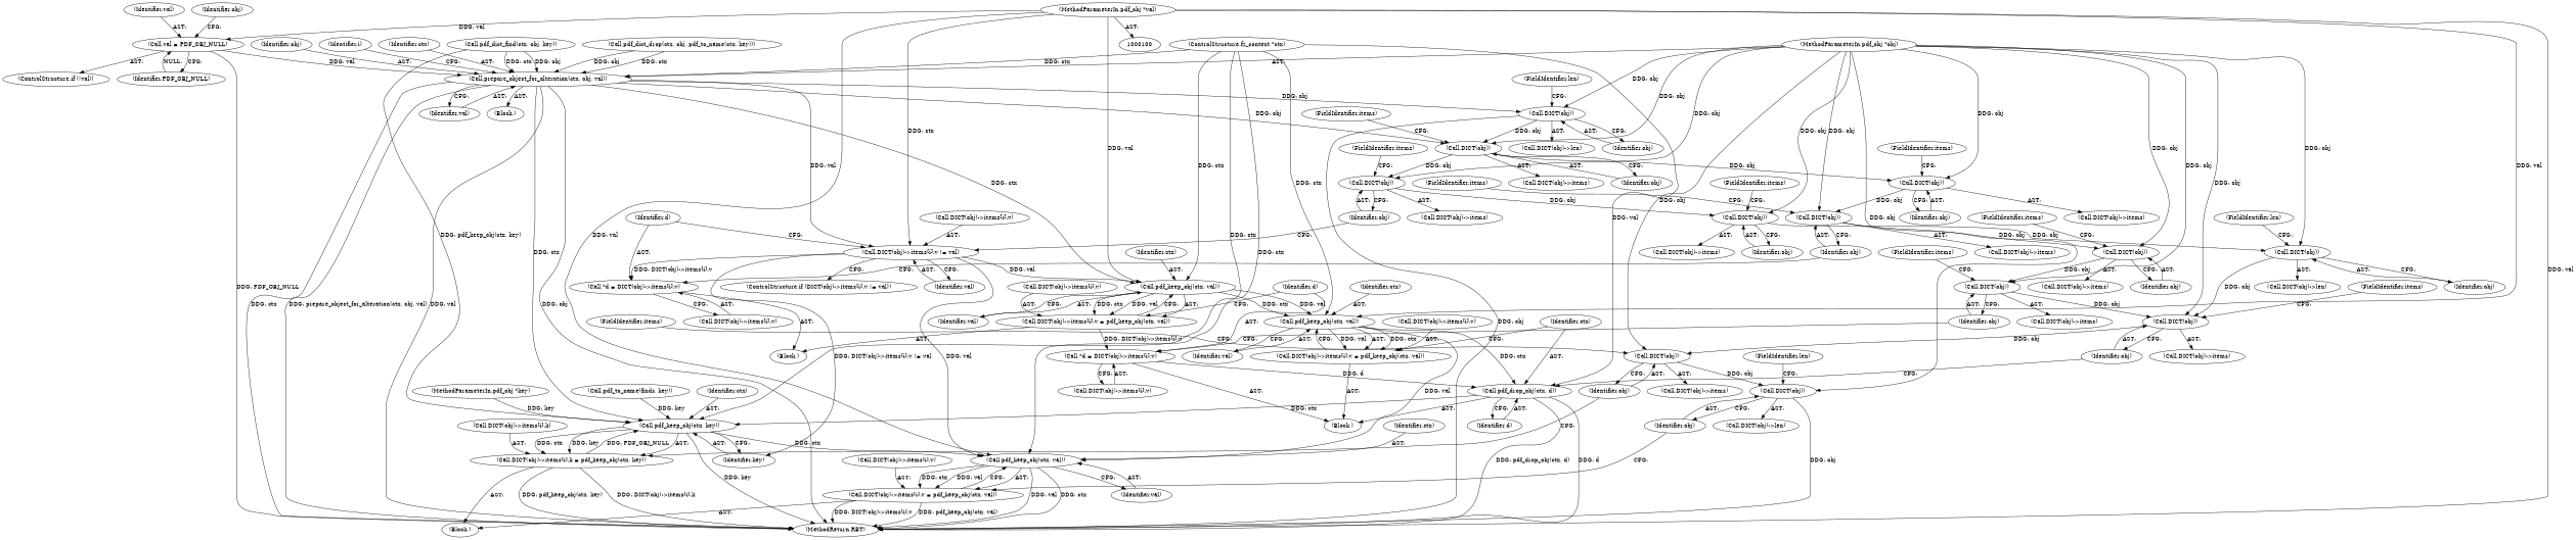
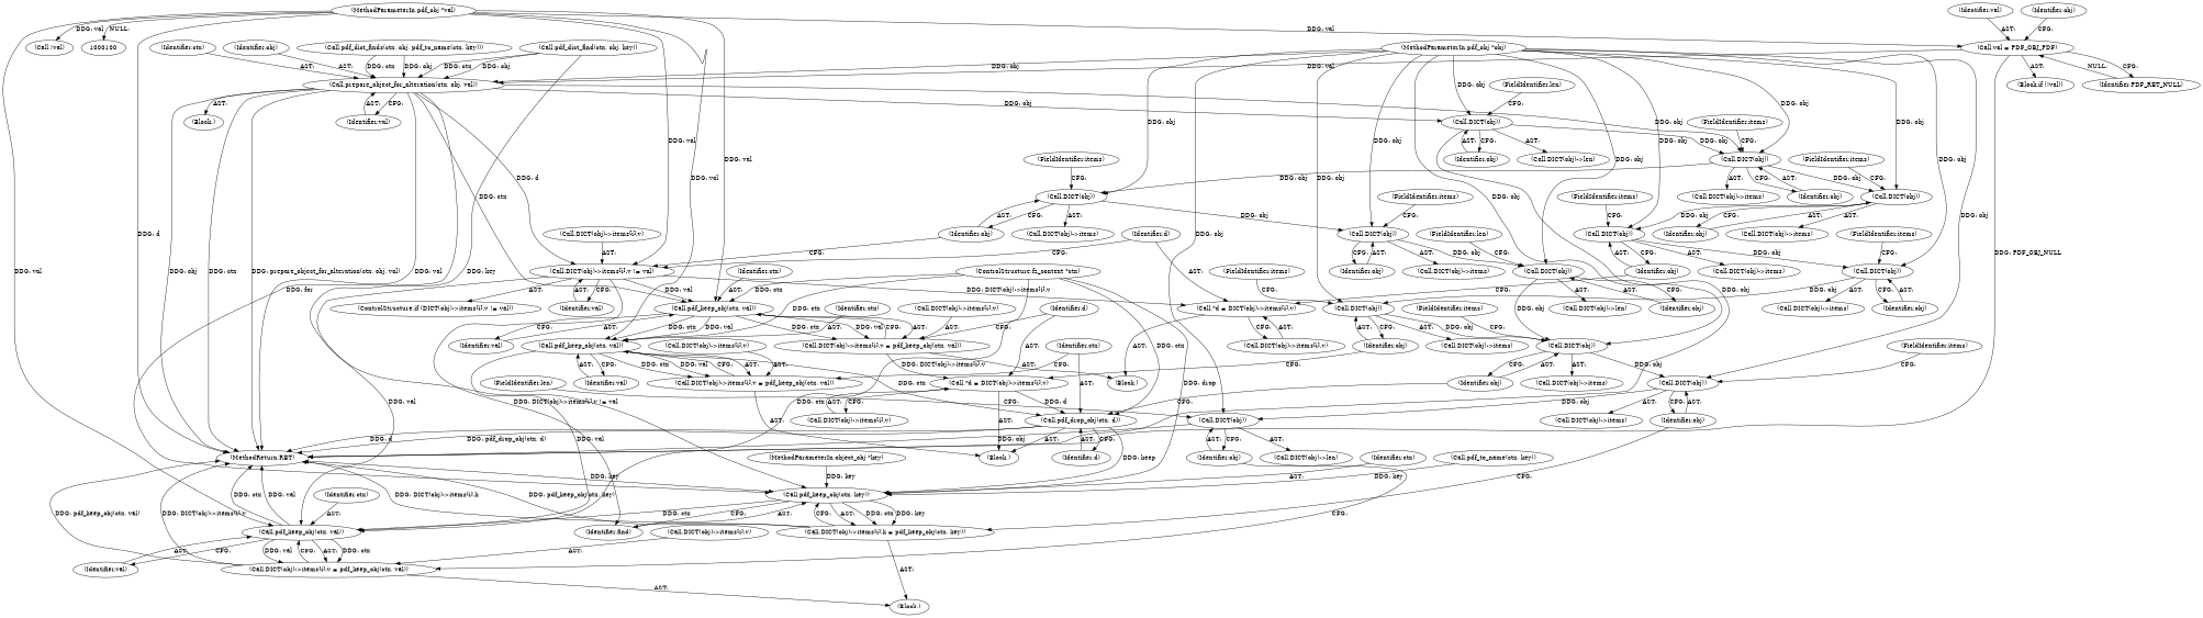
  digraph {
-   n1 [label="(Call,val = PDF_OBJ_NULL)"]
+   n1 [label="(Call,val = PDF_OBJ_PDF)"]
    n2 [label="(Call,prepare_object_for_alteration(ctx, obj, val))"]
-   n3 [label="(ControlStructure,if (!val))"]
-   n4 [label="(Identifier,PDF_OBJ_NULL)"]
+   n3 [label="(Block,if (!val))"]
+   n4 [label="(Identifier,PDF_RET_NULL)"]
    n5 [label="(MethodReturn,RET)"]
    n6 [label="(Call,DICT(obj)->items[i].v != val)"]
    n7 [label="(Call,pdf_keep_obj(ctx, val))"]
    n8 [label="(Call,DICT(obj))"]
    n9 [label="(Call,DICT(obj))"]
    n10 [label="(Call,pdf_keep_obj(ctx, key))"]
    n11 [label="(Identifier,val)"]
    n12 [label="(Block,)"]
    n13 [label="(MethodParameterIn,pdf_obj *val)"]
    n14 [label="(Call,pdf_keep_obj(ctx, val))"]
    n15 [label="(Call,pdf_keep_obj(ctx, val))"]
+   n16 [label="(Call,!val)"]
    1000100
    n18 [label="(Call,*d = DICT(obj)->items[i].v)"]
    n19 [label="(ControlStructure,if (DICT(obj)->items[i].v != val))"]
    n20 [label="(Identifier,val)"]
-   n21 [label="(Identifier,key)"]
+   n21 [label="(Identifier,find)"]
    n22 [label="(Call,DICT(obj)->items[i].v = pdf_keep_obj(ctx, val))"]
    n23 [label="(Identifier,val)"]
    n24 [label="(Call,DICT(obj)->items[i].v = pdf_keep_obj(ctx, val))"]
    n25 [label="(Identifier,val)"]
    n26 [label="(Call,pdf_drop_obj(ctx, d))"]
    n27 [label="(Call,DICT(obj)->items[i].v = pdf_keep_obj(ctx, val))"]
    n28 [label="(Identifier,val)"]
    n29 [label="(Identifier,obj)"]
    n30 [label="(Call,DICT(obj)->len)"]
    n31 [label="(Call,DICT(obj))"]
    n32 [label="(Call,DICT(obj))"]
    n33 [label="(Identifier,obj)"]
    n34 [label="(Call,DICT(obj)->items)"]
    n35 [label="(Call,DICT(obj)->items[i].k = pdf_keep_obj(ctx, key))"]
    n36 [label="(Call,DICT(obj))"]
    n37 [label="(Call,DICT(obj)->items)"]
    n38 [label="(Identifier,obj)"]
    n39 [label="(Call,DICT(obj))"]
    n40 [label="(Identifier,obj)"]
    n41 [label="(Call,DICT(obj)->items)"]
    n42 [label="(Call,DICT(obj))"]
    n43 [label="(Identifier,obj)"]
    n44 [label="(Call,DICT(obj)->items)"]
    n45 [label="(Call,DICT(obj))"]
    n46 [label="(Identifier,obj)"]
    n47 [label="(Call,DICT(obj)->items)"]
    n48 [label="(Call,DICT(obj))"]
    n49 [label="(Call,DICT(obj)->items)"]
    n50 [label="(Identifier,obj)"]
    n51 [label="(Call,DICT(obj))"]
    n52 [label="(Call,DICT(obj)->items)"]
    n53 [label="(Identifier,obj)"]
    n54 [label="(Call,*d = DICT(obj)->items[i].v)"]
    n55 [label="(Call,DICT(obj))"]
    n56 [label="(Call,DICT(obj)->items)"]
    n57 [label="(Identifier,obj)"]
    n58 [label="(Call,DICT(obj)->len)"]
    n59 [label="(Identifier,obj)"]
    n60 [label="(Call,DICT(obj))"]
    n61 [label="(Call,DICT(obj)->items)"]
    n62 [label="(Identifier,obj)"]
    n63 [label="(Identifier,obj)"]
    n64 [label="(Call,DICT(obj)->len)"]
    n65 [label="(Block,)"]
    n66 [label="(Call,DICT(obj)->items[i].v)"]
    n67 [label="(Block,)"]
    n68 [label="(Call,DICT(obj)->items[i].v)"]
    n69 [label="(Identifier,d)"]
    n70 [label="(Block,)"]
    n71 [label="(Identifier,ctx)"]
    n72 [label="(Identifier,ctx)"]
    n73 [label="(Identifier,ctx)"]
    n74 [label="(FieldIdentifier,len)"]
    n75 [label="(FieldIdentifier,items)"]
    n76 [label="(Identifier,ctx)"]
-   n77 [label="(Call,pdf_to_name(finds, key))"]
+   n77 [label="(Call,pdf_to_name(ctx, key))"]
    n78 [label="(FieldIdentifier,items)"]
    n79 [label="(Identifier,val)"]
    n80 [label="(ControlStructure,fz_context *ctx)"]
    n81 [label="(Identifier,d)"]
-   n82 [label="(Call,pdf_dict_drop(ctx, obj, pdf_to_name(ctx, key)))"]
+   n82 [label="(Call,pdf_dict_finds(ctx, obj, pdf_to_name(ctx, key)))"]
    n83 [label="(FieldIdentifier,items)"]
    n84 [label="(FieldIdentifier,len)"]
    n85 [label="(Call,DICT(obj)->items[i].v)"]
    n86 [label="(Call,DICT(obj)->items[i].v)"]
    n87 [label="(FieldIdentifier,items)"]
    n88 [label="(Identifier,ctx)"]
    n89 [label="(Identifier,obj)"]
    n90 [label="(Call,DICT(obj)->items[i].v)"]
    n91 [label="(Identifier,d)"]
    n92 [label="(Call,DICT(obj)->items[i].v)"]
    n93 [label="(FieldIdentifier,items)"]
    n94 [label="(FieldIdentifier,items)"]
    n95 [label="(Call,pdf_dict_find(ctx, obj, key))"]
    n96 [label="(FieldIdentifier,items)"]
-   n97 [label="(Call,DICT(obj)->items[i].k)"]
    n98 [label="(Identifier,obj)"]
    n99 [label="(FieldIdentifier,items)"]
    n100 [label="(FieldIdentifier,len)"]
    n101 [label="(MethodParameterIn,pdf_obj *obj)"]
    n102 [label="(Identifier,ctx)"]
    n103 [label="(FieldIdentifier,items)"]
-   n104 [label="(MethodParameterIn,pdf_obj *key)"]
-   n105 [label="(Identifier,i)"]
+   n104 [label="(MethodParameterIn,object_obj *key)"]
    n1 -> n2 [label="DDG: val"]
    n1 -> n3 [label="AST: "]
    n1 -> n4 [label="CFG: "]
    n1 -> n5 [label="DDG: PDF_OBJ_NULL"]
    n2 -> n5 [label="DDG: val"]
    n2 -> n5 [label="DDG: obj"]
    n2 -> n5 [label="DDG: ctx"]
    n2 -> n5 [label="DDG: prepare_object_for_alteration(ctx, obj, val)"]
-   n2 -> n6 [label="DDG: val"]
+   n2 -> n6 [label="DDG: d"]
    n2 -> n7 [label="DDG: ctx"]
    n2 -> n8 [label="DDG: obj"]
    n2 -> n9 [label="DDG: obj"]
-   n2 -> n10 [label="DDG: ctx"]
+   n2 -> n10 [label="DDG: for"]
    n2 -> n11 [label="CFG: "]
    n2 -> n12 [label="AST: "]
    n4 -> n1 [label="NULL: "]
    n6 -> n7 [label="DDG: val"]
    n6 -> n14 [label="DDG: val"]
    n6 -> n18 [label="DDG: DICT(obj)->items[i].v"]
-   n6 -> n19 [label="CFG: "]
+   n6 -> n19 [label="AST: "]
    n6 -> n20 [label="CFG: "]
    n6 -> n21 [label="DDG: DICT(obj)->items[i].v != val"]
    n7 -> n15 [label="DDG: ctx"]
    n7 -> n15 [label="DDG: val"]
    n7 -> n22 [label="AST: "]
    n7 -> n22 [label="DDG: ctx"]
    n7 -> n22 [label="DDG: val"]
    n7 -> n23 [label="CFG: "]
    n8 -> n5 [label="DDG: obj"]
    n8 -> n9 [label="DDG: obj"]
    n8 -> n29 [label="CFG: "]
    n8 -> n30 [label="AST: "]
    n9 -> n31 [label="DDG: obj"]
    n9 -> n32 [label="DDG: obj"]
    n9 -> n33 [label="CFG: "]
    n9 -> n34 [label="AST: "]
-   n10 -> n5 [label="DDG: key"]
+   n5 -> n10 [label="DDG: key"]
    n10 -> n14 [label="DDG: ctx"]
    n10 -> n21 [label="CFG: "]
    n10 -> n35 [label="AST: "]
    n10 -> n35 [label="DDG: ctx"]
    n10 -> n35 [label="DDG: key"]
    n11 -> n2 [label="AST: "]
    n13 -> n1 [label="DDG: val"]
-   n13 -> n5 [label="DDG: val"]
-   n13 -> n6 [label="DDG: ctx"]
+   n13 -> n5 [label="DDG: d"]
+   n13 -> n6 [label="DDG: val"]
    n13 -> n7 [label="DDG: val"]
    n13 -> n14 [label="DDG: val"]
    n13 -> n15 [label="DDG: val"]
-   n13 -> 1000100 [label="AST: "]
+   n13 -> n16 [label="DDG: val"]
+   n13 -> 1000100 [label="NULL: "]
    n14 -> n5 [label="DDG: val"]
    n14 -> n5 [label="DDG: ctx"]
    n14 -> n24 [label="AST: "]
    n14 -> n24 [label="DDG: ctx"]
    n14 -> n24 [label="DDG: val"]
    n14 -> n25 [label="CFG: "]
    n15 -> n14 [label="DDG: val"]
    n15 -> n26 [label="DDG: ctx"]
    n15 -> n27 [label="AST: "]
    n15 -> n27 [label="DDG: ctx"]
    n15 -> n27 [label="DDG: val"]
    n15 -> n28 [label="CFG: "]
    n18 -> n65 [label="AST: "]
    n18 -> n66 [label="CFG: "]
    n20 -> n6 [label="AST: "]
    n21 -> n10 [label="AST: "]
    n22 -> n7 [label="CFG: "]
    n22 -> n54 [label="DDG: DICT(obj)->items[i].v"]
    n22 -> n65 [label="AST: "]
    n23 -> n7 [label="AST: "]
    n24 -> n5 [label="DDG: pdf_keep_obj(ctx, val)"]
    n24 -> n5 [label="DDG: DICT(obj)->items[i].v"]
    n24 -> n14 [label="CFG: "]
    n24 -> n70 [label="AST: "]
    n25 -> n14 [label="AST: "]
    n26 -> n5 [label="DDG: pdf_drop_obj(ctx, d)"]
    n26 -> n5 [label="DDG: d"]
-   n26 -> n10 [label="DDG: ctx"]
+   n26 -> n10 [label="DDG: keep"]
    n26 -> n67 [label="AST: "]
    n26 -> n69 [label="CFG: "]
    n27 -> n15 [label="CFG: "]
    n27 -> n67 [label="AST: "]
    n28 -> n15 [label="AST: "]
    n29 -> n8 [label="AST: "]
    n31 -> n36 [label="DDG: obj"]
    n31 -> n37 [label="AST: "]
    n31 -> n38 [label="CFG: "]
    n32 -> n39 [label="DDG: obj"]
    n32 -> n40 [label="CFG: "]
    n32 -> n41 [label="AST: "]
    n33 -> n9 [label="AST: "]
    n35 -> n5 [label="DDG: pdf_keep_obj(ctx, key)"]
    n35 -> n5 [label="DDG: DICT(obj)->items[i].k"]
-   n35 -> n10 [label="DDG: PDF_OBJ_NULL"]
+   n35 -> n10 [label="CFG: "]
    n35 -> n70 [label="AST: "]
    n36 -> n42 [label="DDG: obj"]
    n36 -> n43 [label="CFG: "]
    n36 -> n44 [label="AST: "]
    n38 -> n31 [label="AST: "]
    n39 -> n60 [label="DDG: obj"]
    n39 -> n61 [label="AST: "]
    n39 -> n62 [label="CFG: "]
    n40 -> n6 [label="CFG: "]
    n40 -> n32 [label="AST: "]
    n42 -> n45 [label="DDG: obj"]
    n42 -> n46 [label="CFG: "]
    n42 -> n47 [label="AST: "]
    n43 -> n18 [label="CFG: "]
    n43 -> n36 [label="AST: "]
    n45 -> n48 [label="DDG: obj"]
    n45 -> n49 [label="AST: "]
    n45 -> n50 [label="CFG: "]
    n46 -> n42 [label="AST: "]
    n48 -> n51 [label="DDG: obj"]
    n48 -> n52 [label="AST: "]
    n48 -> n53 [label="CFG: "]
    n50 -> n45 [label="AST: "]
    n50 -> n54 [label="CFG: "]
    n51 -> n55 [label="DDG: obj"]
    n51 -> n56 [label="AST: "]
    n51 -> n57 [label="CFG: "]
    n53 -> n26 [label="CFG: "]
    n53 -> n48 [label="AST: "]
    n54 -> n26 [label="DDG: d"]
    n54 -> n67 [label="AST: "]
    n54 -> n68 [label="CFG: "]
    n55 -> n5 [label="DDG: obj"]
    n55 -> n58 [label="AST: "]
    n55 -> n59 [label="CFG: "]
    n57 -> n35 [label="CFG: "]
    n57 -> n51 [label="AST: "]
    n59 -> n24 [label="CFG: "]
    n59 -> n55 [label="AST: "]
    n60 -> n48 [label="DDG: obj"]
    n60 -> n63 [label="CFG: "]
    n60 -> n64 [label="AST: "]
    n62 -> n39 [label="AST: "]
    n63 -> n60 [label="AST: "]
    n66 -> n18 [label="AST: "]
    n68 -> n54 [label="AST: "]
    n69 -> n26 [label="AST: "]
    n71 -> n14 [label="AST: "]
    n72 -> n10 [label="AST: "]
    n73 -> n7 [label="AST: "]
    n74 -> n55 [label="CFG: "]
    n75 -> n31 [label="CFG: "]
    n76 -> n15 [label="AST: "]
    n77 -> n10 [label="DDG: key"]
    n78 -> n9 [label="CFG: "]
    n79 -> n1 [label="AST: "]
-   n80 -> n2 [label="DDG: ctx"]
    n80 -> n7 [label="DDG: ctx"]
-   n80 -> n10 [label="DDG: ctx"]
+   n80 -> n10 [label="DDG: drop"]
    n80 -> n14 [label="DDG: ctx"]
    n80 -> n15 [label="DDG: ctx"]
-   n80 -> n26 [label="DDG: val"]
+   n80 -> n26 [label="DDG: ctx"]
    n81 -> n6 [label="CFG: "]
    n81 -> n18 [label="AST: "]
    n82 -> n2 [label="DDG: ctx"]
    n82 -> n2 [label="DDG: obj"]
    n83 -> n42 [label="CFG: "]
    n84 -> n60 [label="CFG: "]
    n85 -> n22 [label="AST: "]
    n86 -> n6 [label="AST: "]
    n87 -> n32 [label="CFG: "]
    n88 -> n2 [label="AST: "]
    n89 -> n1 [label="CFG: "]
    n90 -> n27 [label="AST: "]
    n91 -> n22 [label="CFG: "]
    n91 -> n54 [label="AST: "]
    n92 -> n24 [label="AST: "]
    n93 -> n45 [label="CFG: "]
    n94 -> n36 [label="CFG: "]
    n95 -> n2 [label="DDG: ctx"]
    n95 -> n2 [label="DDG: obj"]
-   n95 -> n10 [label="DDG: pdf_keep_obj(ctx, key)"]
+   n95 -> n10 [label="DDG: key"]
    n96 -> n51 [label="CFG: "]
-   n97 -> n35 [label="AST: "]
    n98 -> n2 [label="AST: "]
    n99 -> n39 [label="CFG: "]
    n100 -> n8 [label="CFG: "]
-   n101 -> n2 [label="AST: "]
+   n101 -> n2 [label="DDG: obj"]
    n101 -> n8 [label="DDG: obj"]
    n101 -> n9 [label="DDG: obj"]
    n101 -> n31 [label="DDG: obj"]
    n101 -> n32 [label="DDG: obj"]
    n101 -> n36 [label="DDG: obj"]
    n101 -> n39 [label="DDG: obj"]
    n101 -> n42 [label="DDG: obj"]
    n101 -> n45 [label="DDG: obj"]
    n101 -> n48 [label="DDG: obj"]
    n101 -> n51 [label="DDG: obj"]
    n101 -> n55 [label="DDG: obj"]
    n101 -> n60 [label="DDG: obj"]
    n102 -> n26 [label="AST: "]
    n102 -> n27 [label="CFG: "]
    n103 -> n48 [label="CFG: "]
    n104 -> n10 [label="DDG: key"]
-   n105 -> n2 [label="CFG: "]
  }
